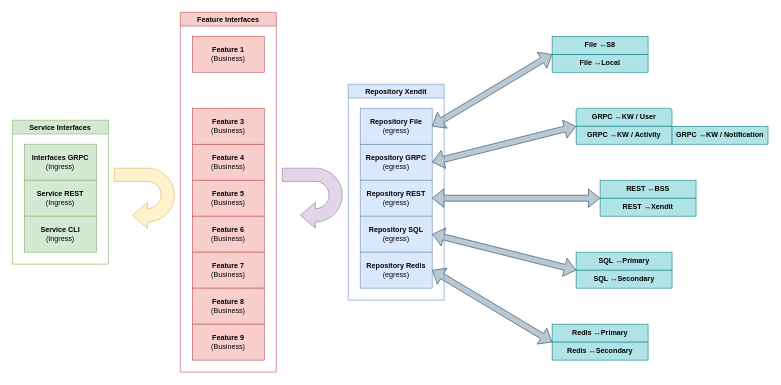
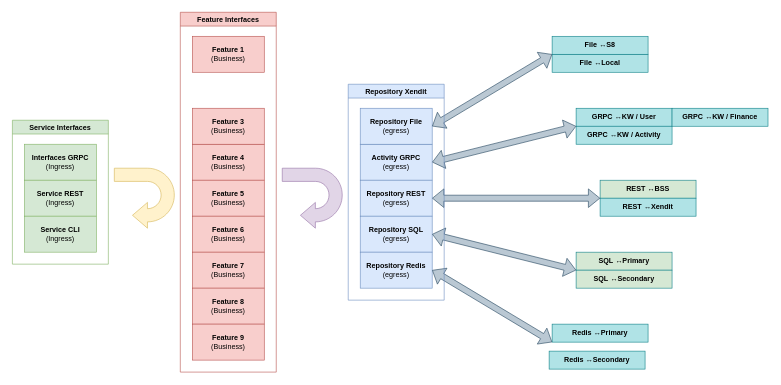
  <mxCell id="0" />
  <mxCell id="1" parent="0" />
  <mxCell id="2" value="&lt;b&gt;Feature 4&lt;/b&gt;&lt;br&gt;(Business)" style="rounded=0;whiteSpace=wrap;html=1;fillColor=#f8cecc;strokeColor=#b85450;" vertex="1" parent="1"><mxGeometry x="320" y="240" width="120" height="60" as="geometry" /></mxCell>
  <mxCell id="3" value="&lt;b&gt;Interfaces GRPC&lt;/b&gt;&lt;br&gt;(Ingress)" style="rounded=0;whiteSpace=wrap;html=1;fillColor=#d5e8d4;strokeColor=#82b366;" vertex="1" parent="1"><mxGeometry x="40" y="240" width="120" height="60" as="geometry" /></mxCell>
- <mxCell id="4" value="&lt;b&gt;Repository GRPC&lt;/b&gt;&lt;br&gt;(egress)" style="rounded=0;whiteSpace=wrap;html=1;fillColor=#dae8fc;strokeColor=#6c8ebf;" vertex="1" parent="1"><mxGeometry x="600" y="240" width="120" height="60" as="geometry" /></mxCell>
+ <mxCell id="4" value="&lt;b&gt;Activity GRPC&lt;/b&gt;&lt;br&gt;(egress)" style="rounded=0;whiteSpace=wrap;html=1;fillColor=#dae8fc;strokeColor=#6c8ebf;" vertex="1" parent="1"><mxGeometry x="600" y="240" width="120" height="60" as="geometry" /></mxCell>
  <mxCell id="5" value="&lt;b&gt;Feature 5&lt;/b&gt;&lt;br&gt;(Business)" style="rounded=0;whiteSpace=wrap;html=1;fillColor=#f8cecc;strokeColor=#b85450;" vertex="1" parent="1"><mxGeometry x="320" y="300" width="120" height="60" as="geometry" /></mxCell>
  <mxCell id="6" value="&lt;b&gt;Service REST&lt;/b&gt;&lt;br&gt;(Ingress)" style="rounded=0;whiteSpace=wrap;html=1;fillColor=#d5e8d4;strokeColor=#82b366;" vertex="1" parent="1"><mxGeometry x="40" y="300" width="120" height="60" as="geometry" /></mxCell>
  <mxCell id="7" value="&lt;b&gt;Repository REST&lt;/b&gt;&lt;br&gt;(egress)" style="rounded=0;whiteSpace=wrap;html=1;fillColor=#dae8fc;strokeColor=#6c8ebf;" vertex="1" parent="1"><mxGeometry x="600" y="300" width="120" height="60" as="geometry" /></mxCell>
  <mxCell id="8" value="&lt;b&gt;Feature 6&lt;/b&gt;&lt;br&gt;(Business)" style="rounded=0;whiteSpace=wrap;html=1;fillColor=#f8cecc;strokeColor=#b85450;" vertex="1" parent="1"><mxGeometry x="320" y="360" width="120" height="60" as="geometry" /></mxCell>
  <mxCell id="9" value="&lt;b&gt;Service CLI&lt;/b&gt;&lt;br&gt;(Ingress)" style="rounded=0;whiteSpace=wrap;html=1;fillColor=#d5e8d4;strokeColor=#82b366;" vertex="1" parent="1"><mxGeometry x="40" y="360" width="120" height="60" as="geometry" /></mxCell>
  <mxCell id="10" value="&lt;b&gt;Repository SQL&lt;/b&gt;&lt;br&gt;(egress)" style="rounded=0;whiteSpace=wrap;html=1;fillColor=#dae8fc;strokeColor=#6c8ebf;" vertex="1" parent="1"><mxGeometry x="600" y="360" width="120" height="60" as="geometry" /></mxCell>
  <mxCell id="11" value="&lt;b&gt;Repository Redis&lt;/b&gt;&lt;br&gt;(egress)" style="rounded=0;whiteSpace=wrap;html=1;fillColor=#dae8fc;strokeColor=#6c8ebf;" vertex="1" parent="1"><mxGeometry x="600" y="420" width="120" height="60" as="geometry" /></mxCell>
  <mxCell id="12" value="" style="html=1;shadow=0;dashed=0;align=center;verticalAlign=middle;shape=mxgraph.arrows2.uTurnArrow;dy=11;arrowHead=43;dx2=25;fillColor=#fff2cc;strokeWidth=1;direction=west;strokeColor=#d6b656;" vertex="1" parent="1"><mxGeometry x="190" y="280" width="100" height="100" as="geometry" /></mxCell>
  <mxCell id="13" value="" style="html=1;shadow=0;dashed=0;align=center;verticalAlign=middle;shape=mxgraph.arrows2.uTurnArrow;dy=11;arrowHead=43;dx2=25;fillColor=#e1d5e7;strokeWidth=1;direction=west;strokeColor=#9673a6;" vertex="1" parent="1"><mxGeometry x="470" y="280" width="100" height="100" as="geometry" /></mxCell>
  <mxCell id="14" value="&lt;b&gt;Repository File&lt;/b&gt;&lt;br&gt;(egress)" style="rounded=0;whiteSpace=wrap;html=1;fillColor=#dae8fc;strokeColor=#6c8ebf;" vertex="1" parent="1"><mxGeometry x="600" y="180" width="120" height="60" as="geometry" /></mxCell>
  <mxCell id="15" value="&lt;b&gt;Feature 3&lt;/b&gt;&lt;br&gt;(Business)" style="rounded=0;whiteSpace=wrap;html=1;fillColor=#f8cecc;strokeColor=#b85450;" vertex="1" parent="1"><mxGeometry x="320" y="180" width="120" height="60" as="geometry" /></mxCell>
  <mxCell id="16" value="&lt;b&gt;Feature 7&lt;/b&gt;&lt;br&gt;(Business)" style="rounded=0;whiteSpace=wrap;html=1;fillColor=#f8cecc;strokeColor=#b85450;" vertex="1" parent="1"><mxGeometry x="320" y="420" width="120" height="60" as="geometry" /></mxCell>
  <mxCell id="17" value="&lt;b&gt;Feature 8&lt;/b&gt;&lt;br&gt;(Business)" style="rounded=0;whiteSpace=wrap;html=1;fillColor=#f8cecc;strokeColor=#b85450;" vertex="1" parent="1"><mxGeometry x="320" y="480" width="120" height="60" as="geometry" /></mxCell>
  <mxCell id="18" value="&lt;b&gt;Feature 9&lt;/b&gt;&lt;br&gt;(Business)" style="rounded=0;whiteSpace=wrap;html=1;fillColor=#f8cecc;strokeColor=#b85450;" vertex="1" parent="1"><mxGeometry x="320" y="540" width="120" height="60" as="geometry" /></mxCell>
  <mxCell id="19" value="&lt;b&gt;Feature 1&lt;/b&gt;&lt;br&gt;(Business)" style="rounded=0;whiteSpace=wrap;html=1;fillColor=#f8cecc;strokeColor=#b85450;" vertex="1" parent="1"><mxGeometry x="320" y="60" width="120" height="60" as="geometry" /></mxCell>
- <mxCell id="20" value="&lt;b&gt;REST ↔️BSS&lt;/b&gt;" style="rounded=0;whiteSpace=wrap;html=1;fillColor=#b0e3e6;strokeColor=#0e8088;" vertex="1" parent="1"><mxGeometry x="1000" y="300" width="160" height="30" as="geometry" /></mxCell>
+ <mxCell id="20" value="&lt;b&gt;REST ↔️BSS&lt;/b&gt;" style="rounded=0;whiteSpace=wrap;html=1;fillColor=#d5e8d4;strokeColor=#0e8088;" vertex="1" parent="1"><mxGeometry x="1000" y="300" width="160" height="30" as="geometry" /></mxCell>
  <mxCell id="21" value="&lt;b&gt;REST&amp;nbsp;&lt;/b&gt;&lt;b&gt;↔️&lt;/b&gt;&lt;b&gt;Xendit&lt;/b&gt;" style="rounded=0;whiteSpace=wrap;html=1;fillColor=#b0e3e6;strokeColor=#0e8088;" vertex="1" parent="1"><mxGeometry x="1000" y="330" width="160" height="30" as="geometry" /></mxCell>
- <mxCell id="22" value="&lt;b&gt;GRPC&amp;nbsp;&lt;/b&gt;&lt;b&gt;↔️&lt;/b&gt;&lt;b&gt;KW / User&lt;/b&gt;" style="whiteSpace=wrap;html=1;fillColor=#b0e3e6;strokeColor=#0e8088;rounded=1;" vertex="1" parent="1"><mxGeometry x="960" y="180" width="160" height="30" as="geometry" /></mxCell>
- <mxCell id="23" value="&lt;b&gt;SQL&amp;nbsp;&lt;/b&gt;&lt;b&gt;↔️&lt;/b&gt;&lt;b&gt;Primary&lt;/b&gt;" style="rounded=0;whiteSpace=wrap;html=1;fillColor=#b0e3e6;strokeColor=#0e8088;" vertex="1" parent="1"><mxGeometry x="960" y="420" width="160" height="30" as="geometry" /></mxCell>
+ <mxCell id="22" value="&lt;b&gt;GRPC&amp;nbsp;&lt;/b&gt;&lt;b&gt;↔️&lt;/b&gt;&lt;b&gt;KW / User&lt;/b&gt;" style="rounded=0;whiteSpace=wrap;html=1;fillColor=#b0e3e6;strokeColor=#0e8088;" vertex="1" parent="1"><mxGeometry x="960" y="180" width="160" height="30" as="geometry" /></mxCell>
+ <mxCell id="23" value="&lt;b&gt;SQL&amp;nbsp;&lt;/b&gt;&lt;b&gt;↔️&lt;/b&gt;&lt;b&gt;Primary&lt;/b&gt;" style="rounded=0;whiteSpace=wrap;html=1;fillColor=#d5e8d4;strokeColor=#0e8088;" vertex="1" parent="1"><mxGeometry x="960" y="420" width="160" height="30" as="geometry" /></mxCell>
  <mxCell id="24" value="&lt;b&gt;GRPC&amp;nbsp;&lt;/b&gt;&lt;b&gt;↔️&lt;/b&gt;&lt;b&gt;KW / Activity&lt;/b&gt;" style="rounded=0;whiteSpace=wrap;html=1;fillColor=#b0e3e6;strokeColor=#0e8088;" vertex="1" parent="1"><mxGeometry x="960" y="210" width="160" height="30" as="geometry" /></mxCell>
  <mxCell id="25" value="&lt;b&gt;Redis&amp;nbsp;&lt;/b&gt;&lt;b&gt;↔️&lt;/b&gt;&lt;b&gt;Primary&lt;/b&gt;" style="rounded=0;whiteSpace=wrap;html=1;fillColor=#b0e3e6;strokeColor=#0e8088;" vertex="1" parent="1"><mxGeometry x="920" y="540" width="160" height="30" as="geometry" /></mxCell>
- <mxCell id="26" value="&lt;b&gt;SQL&amp;nbsp;&lt;/b&gt;&lt;b&gt;↔️&lt;/b&gt;&lt;b&gt;Secondary&lt;/b&gt;" style="rounded=0;whiteSpace=wrap;html=1;fillColor=#b0e3e6;strokeColor=#0e8088;" vertex="1" parent="1"><mxGeometry x="960" y="450" width="160" height="30" as="geometry" /></mxCell>
- <mxCell id="27" value="&lt;b&gt;Redis&amp;nbsp;&lt;/b&gt;&lt;b&gt;↔️&lt;/b&gt;&lt;b&gt;Secondary&lt;/b&gt;" style="rounded=0;whiteSpace=wrap;html=1;fillColor=#b0e3e6;strokeColor=#0e8088;" vertex="1" parent="1"><mxGeometry x="920" y="570" width="160" height="30" as="geometry" /></mxCell>
- <mxCell id="29" value="&lt;b&gt;GRPC&amp;nbsp;&lt;/b&gt;&lt;b&gt;↔️&lt;/b&gt;&lt;b&gt;KW / Notification&lt;/b&gt;" style="rounded=0;whiteSpace=wrap;html=1;fillColor=#b0e3e6;strokeColor=#0e8088;" vertex="1" parent="1"><mxGeometry x="1120" y="210" width="160" height="30" as="geometry" /></mxCell>
+ <mxCell id="26" value="&lt;b&gt;SQL&amp;nbsp;&lt;/b&gt;&lt;b&gt;↔️&lt;/b&gt;&lt;b&gt;Secondary&lt;/b&gt;" style="rounded=0;whiteSpace=wrap;html=1;fillColor=#d5e8d4;strokeColor=#0e8088;" vertex="1" parent="1"><mxGeometry x="960" y="450" width="160" height="30" as="geometry" /></mxCell>
+ <mxCell id="27" value="&lt;b&gt;Redis&amp;nbsp;&lt;/b&gt;&lt;b&gt;↔️&lt;/b&gt;&lt;b&gt;Secondary&lt;/b&gt;" style="rounded=0;whiteSpace=wrap;html=1;fillColor=#b0e3e6;strokeColor=#0e8088;" vertex="1" parent="1"><mxGeometry x="915" y="585" width="160" height="30" as="geometry" /></mxCell>
+ <mxCell id="28" value="&lt;b&gt;GRPC&amp;nbsp;&lt;/b&gt;&lt;b&gt;↔️&lt;/b&gt;&lt;b&gt;KW / Finance&lt;/b&gt;" style="rounded=0;whiteSpace=wrap;html=1;fillColor=#b0e3e6;strokeColor=#0e8088;" vertex="1" parent="1"><mxGeometry x="1120" y="180" width="160" height="30" as="geometry" /></mxCell>
  <mxCell id="30" value="" style="shape=flexArrow;endArrow=classic;startArrow=classic;html=1;strokeWidth=1;entryX=0;entryY=1;entryDx=0;entryDy=0;exitX=1;exitY=0.5;exitDx=0;exitDy=0;fillColor=#bac8d3;strokeColor=#23445d;" edge="1" parent="1" source="4" target="22"><mxGeometry width="100" height="100" relative="1" as="geometry"><mxPoint x="670" y="410" as="sourcePoint" /><mxPoint x="770" y="310" as="targetPoint" /></mxGeometry></mxCell>
  <mxCell id="31" value="" style="shape=flexArrow;endArrow=classic;startArrow=classic;html=1;strokeWidth=1;entryX=0;entryY=0;entryDx=0;entryDy=0;exitX=1;exitY=0.5;exitDx=0;exitDy=0;fillColor=#bac8d3;strokeColor=#23445d;" edge="1" parent="1" source="7" target="21"><mxGeometry width="100" height="100" relative="1" as="geometry"><mxPoint x="730" y="280" as="sourcePoint" /><mxPoint x="970" y="220" as="targetPoint" /></mxGeometry></mxCell>
  <mxCell id="32" value="" style="shape=flexArrow;endArrow=classic;startArrow=classic;html=1;strokeWidth=1;entryX=0;entryY=0;entryDx=0;entryDy=0;exitX=1;exitY=0.5;exitDx=0;exitDy=0;fillColor=#bac8d3;strokeColor=#23445d;" edge="1" parent="1" source="10" target="26"><mxGeometry width="100" height="100" relative="1" as="geometry"><mxPoint x="730" y="340" as="sourcePoint" /><mxPoint x="970" y="340" as="targetPoint" /></mxGeometry></mxCell>
  <mxCell id="33" value="" style="shape=flexArrow;endArrow=classic;startArrow=classic;html=1;strokeWidth=1;entryX=0;entryY=1;entryDx=0;entryDy=0;exitX=1;exitY=0.5;exitDx=0;exitDy=0;fillColor=#bac8d3;strokeColor=#23445d;" edge="1" parent="1" source="11" target="25"><mxGeometry width="100" height="100" relative="1" as="geometry"><mxPoint x="730" y="400" as="sourcePoint" /><mxPoint x="970" y="460" as="targetPoint" /></mxGeometry></mxCell>
  <mxCell id="34" value="&lt;b&gt;File&amp;nbsp;&lt;/b&gt;&lt;b&gt;↔️&lt;/b&gt;&lt;b&gt;Local&lt;/b&gt;" style="rounded=0;whiteSpace=wrap;html=1;fillColor=#b0e3e6;strokeColor=#0e8088;" vertex="1" parent="1"><mxGeometry x="920" y="90" width="160" height="30" as="geometry" /></mxCell>
  <mxCell id="35" value="&lt;b&gt;File&amp;nbsp;&lt;/b&gt;&lt;b&gt;↔️&lt;/b&gt;&lt;b&gt;S8&lt;/b&gt;" style="rounded=0;whiteSpace=wrap;html=1;fillColor=#b0e3e6;strokeColor=#0e8088;" vertex="1" parent="1"><mxGeometry x="920" y="60" width="160" height="30" as="geometry" /></mxCell>
  <mxCell id="36" value="" style="shape=flexArrow;endArrow=classic;startArrow=classic;html=1;strokeWidth=1;entryX=0;entryY=0;entryDx=0;entryDy=0;exitX=1;exitY=0.5;exitDx=0;exitDy=0;fillColor=#bac8d3;strokeColor=#23445d;" edge="1" parent="1" source="14" target="34"><mxGeometry width="100" height="100" relative="1" as="geometry"><mxPoint x="730" y="280" as="sourcePoint" /><mxPoint x="970" y="220" as="targetPoint" /></mxGeometry></mxCell>
  <mxCell id="37" value="Repository Xendit" style="swimlane;strokeWidth=1;fillColor=#dae8fc;strokeColor=#6c8ebf;" vertex="1" parent="1"><mxGeometry x="580" y="140" width="160" height="360" as="geometry"><mxRectangle x="620" y="320" width="160" height="23" as="alternateBounds" /></mxGeometry></mxCell>
  <mxCell id="38" value="Feature Interfaces" style="swimlane;strokeWidth=1;fillColor=#f8cecc;strokeColor=#b85450;" vertex="1" parent="1"><mxGeometry x="300" y="20" width="160" height="600" as="geometry"><mxRectangle x="620" y="320" width="160" height="23" as="alternateBounds" /></mxGeometry></mxCell>
  <mxCell id="39" value="Service Interfaces" style="swimlane;strokeWidth=1;fillColor=#d5e8d4;strokeColor=#82b366;" vertex="1" parent="1"><mxGeometry x="20" y="200" width="160" height="240" as="geometry"><mxRectangle x="620" y="320" width="160" height="23" as="alternateBounds" /></mxGeometry></mxCell>
